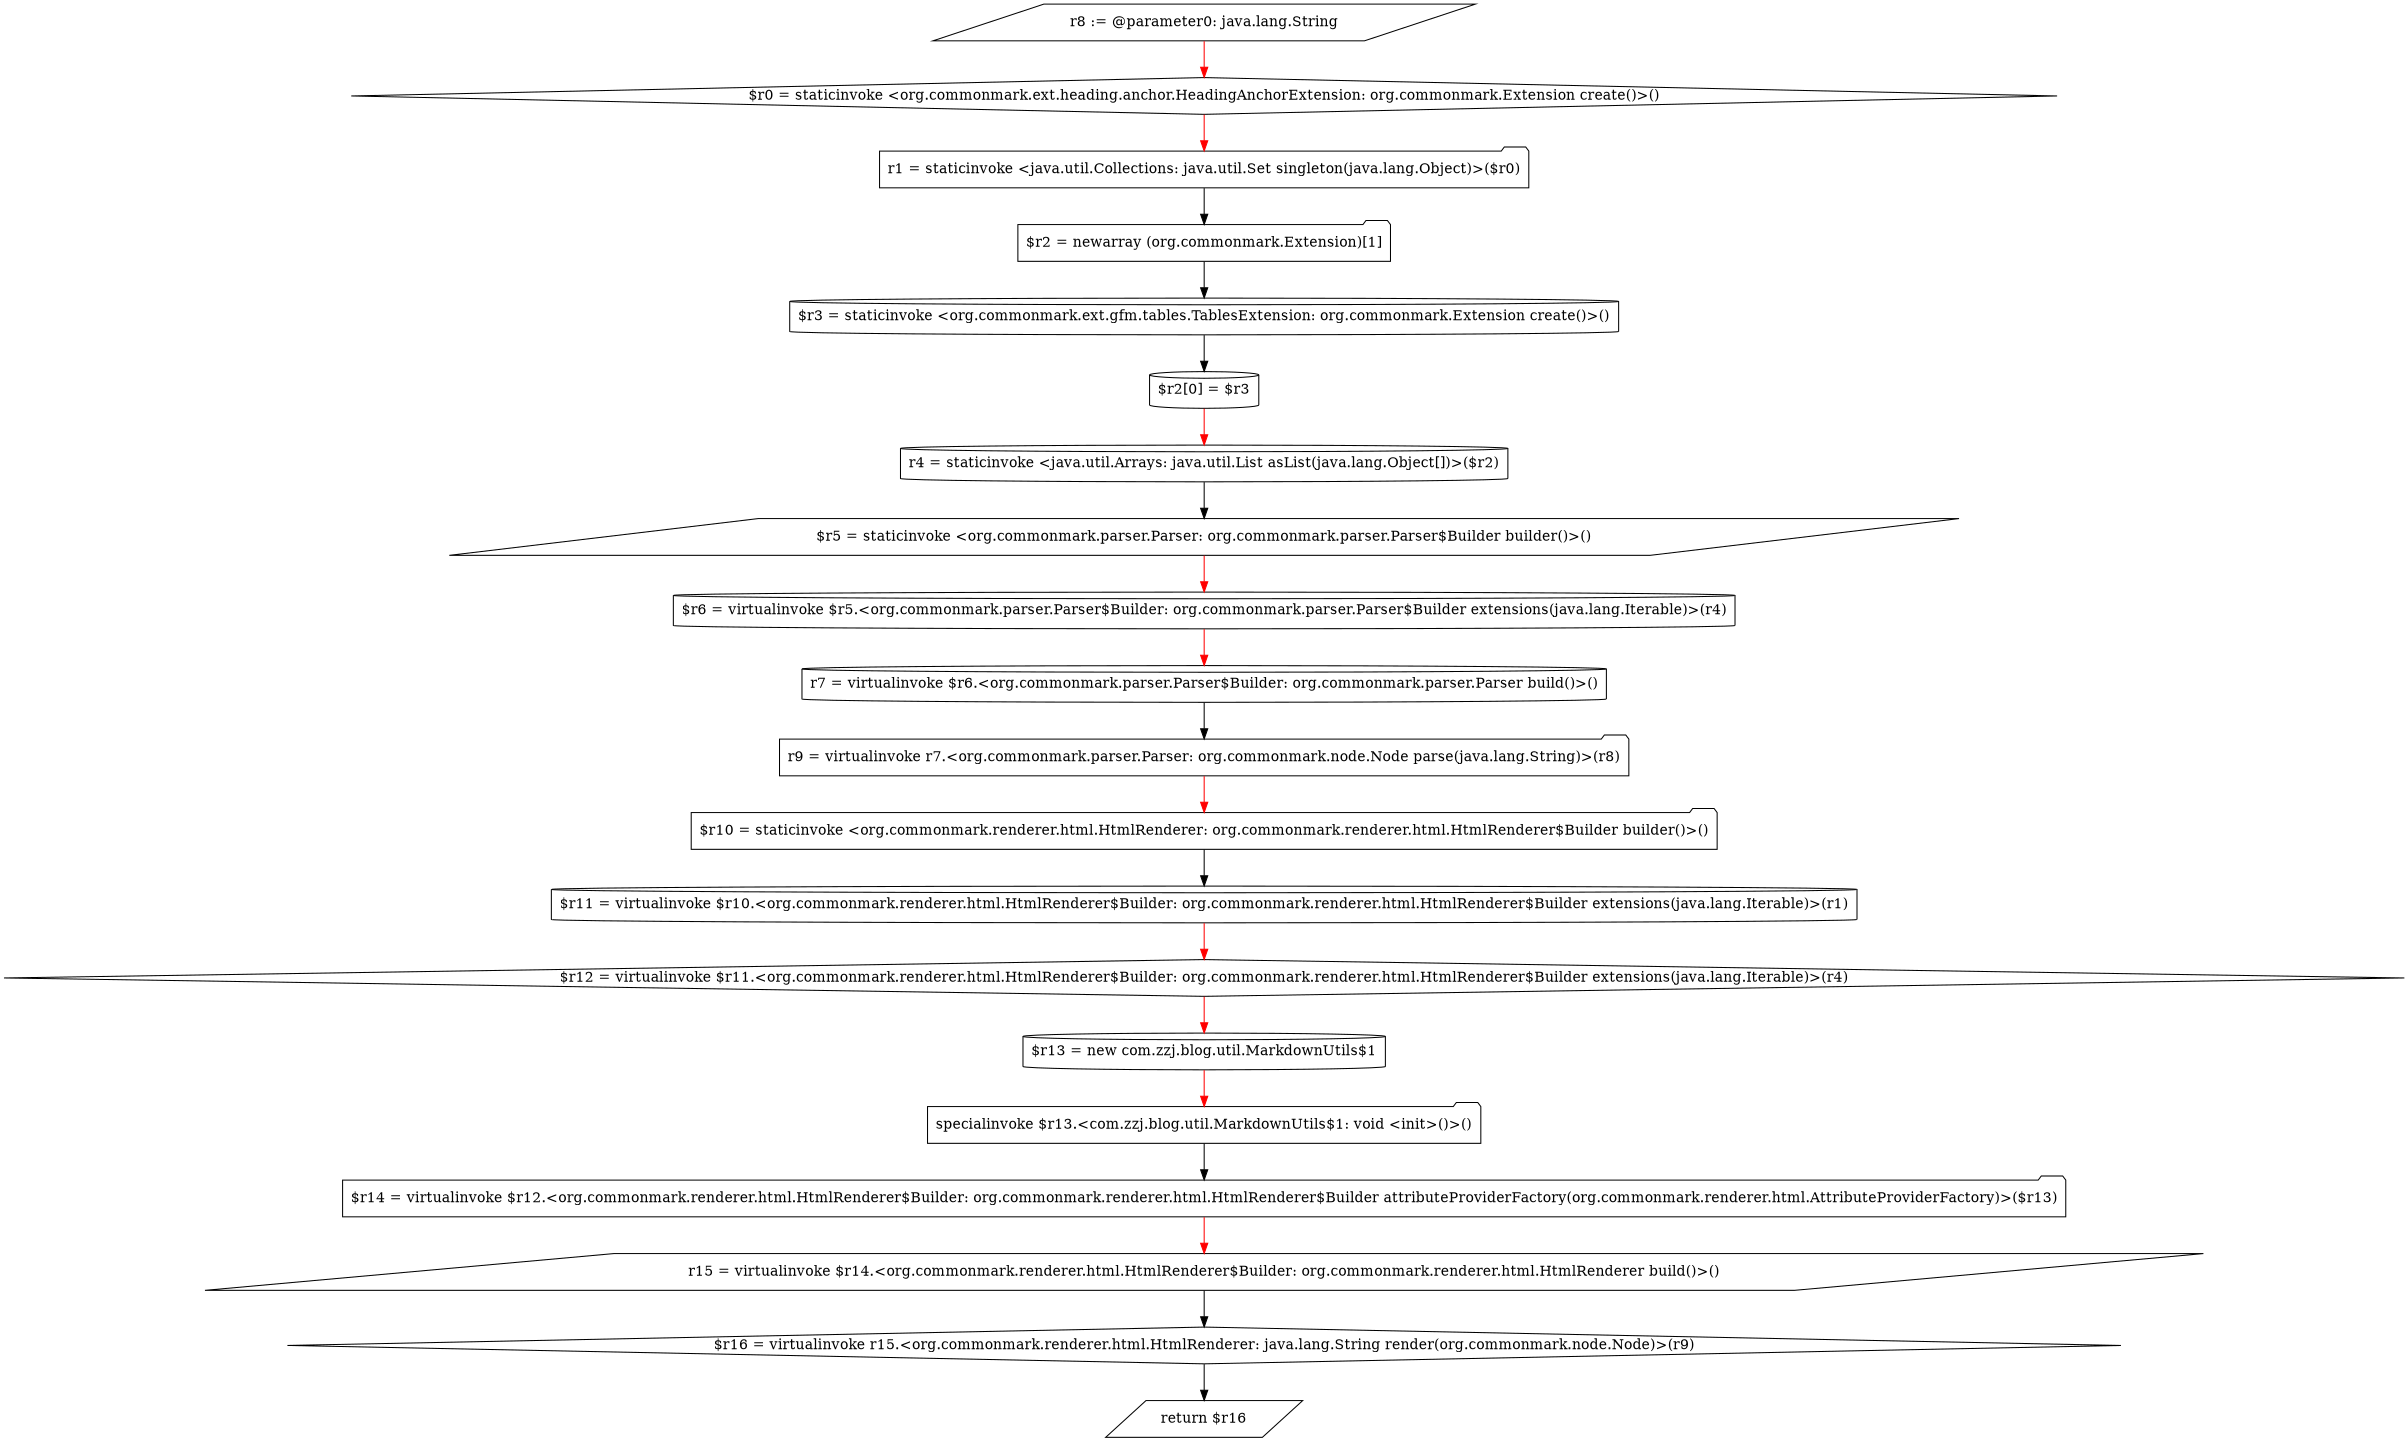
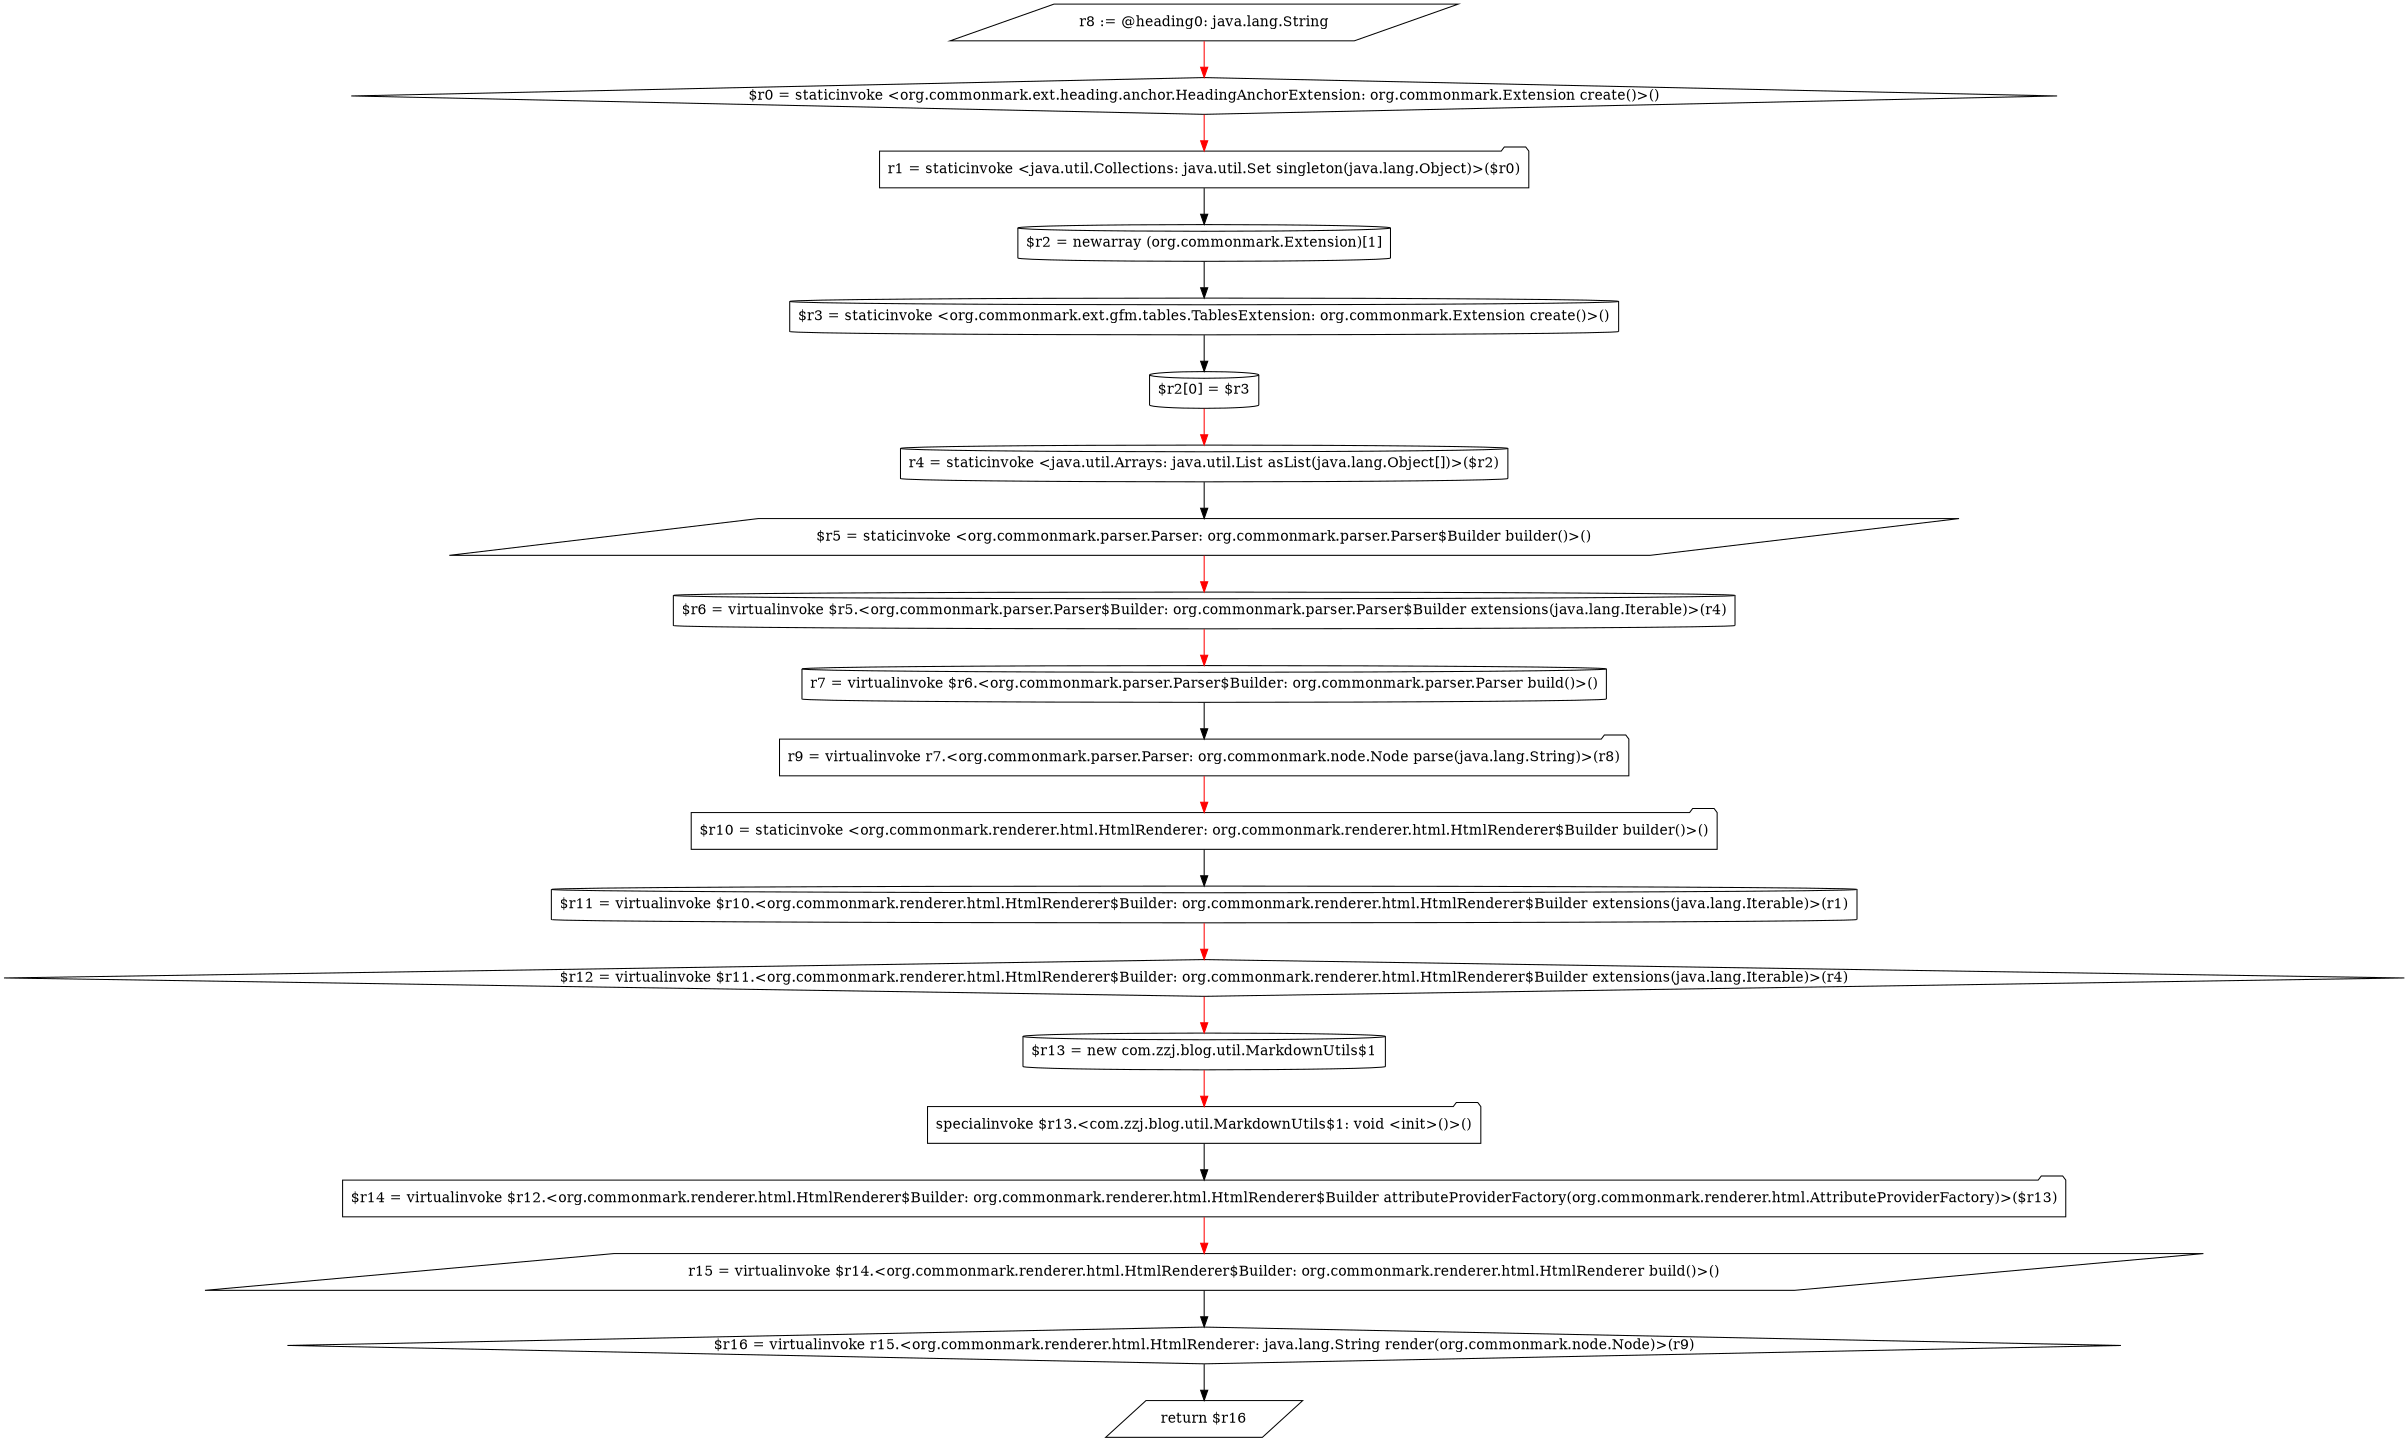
  digraph {
    node [shape=cylinder]
    edge [color=red]
-   "r8 := @parameter0: java.lang.String" [shape=parallelogram]
+   "r8 := @parameter0: java.lang.String" [shape=parallelogram label="r8 := @heading0: java.lang.String"]
    "$r0 = staticinvoke <org.commonmark.ext.heading.anchor.HeadingAnchorExtension: org.commonmark.Extension create()>()" [shape=diamond]
    "r1 = staticinvoke <java.util.Collections: java.util.Set singleton(java.lang.Object)>($r0)" [shape=folder]
-   "$r2 = newarray (org.commonmark.Extension)[1]" [shape=folder]
+   "$r2 = newarray (org.commonmark.Extension)[1]"
    "$r3 = staticinvoke <org.commonmark.ext.gfm.tables.TablesExtension: org.commonmark.Extension create()>()"
    "$r2[0] = $r3"
    "r4 = staticinvoke <java.util.Arrays: java.util.List asList(java.lang.Object[])>($r2)"
    "$r5 = staticinvoke <org.commonmark.parser.Parser: org.commonmark.parser.Parser$Builder builder()>()" [shape=parallelogram]
    "$r6 = virtualinvoke $r5.<org.commonmark.parser.Parser$Builder: org.commonmark.parser.Parser$Builder extensions(java.lang.Iterable)>(r4)"
    "r7 = virtualinvoke $r6.<org.commonmark.parser.Parser$Builder: org.commonmark.parser.Parser build()>()"
    "r9 = virtualinvoke r7.<org.commonmark.parser.Parser: org.commonmark.node.Node parse(java.lang.String)>(r8)" [shape=folder]
    "$r10 = staticinvoke <org.commonmark.renderer.html.HtmlRenderer: org.commonmark.renderer.html.HtmlRenderer$Builder builder()>()" [shape=folder]
    "$r11 = virtualinvoke $r10.<org.commonmark.renderer.html.HtmlRenderer$Builder: org.commonmark.renderer.html.HtmlRenderer$Builder extensions(java.lang.Iterable)>(r1)"
    "$r12 = virtualinvoke $r11.<org.commonmark.renderer.html.HtmlRenderer$Builder: org.commonmark.renderer.html.HtmlRenderer$Builder extensions(java.lang.Iterable)>(r4)" [shape=diamond]
    "$r13 = new com.zzj.blog.util.MarkdownUtils$1"
    "specialinvoke $r13.<com.zzj.blog.util.MarkdownUtils$1: void <init>()>()" [shape=folder]
    "$r14 = virtualinvoke $r12.<org.commonmark.renderer.html.HtmlRenderer$Builder: org.commonmark.renderer.html.HtmlRenderer$Builder attributeProviderFactory(org.commonmark.renderer.html.AttributeProviderFactory)>($r13)" [shape=folder]
    "r15 = virtualinvoke $r14.<org.commonmark.renderer.html.HtmlRenderer$Builder: org.commonmark.renderer.html.HtmlRenderer build()>()" [shape=parallelogram]
    "$r16 = virtualinvoke r15.<org.commonmark.renderer.html.HtmlRenderer: java.lang.String render(org.commonmark.node.Node)>(r9)" [shape=diamond]
    "return $r16" [shape=parallelogram]
    "r8 := @parameter0: java.lang.String" -> "$r0 = staticinvoke <org.commonmark.ext.heading.anchor.HeadingAnchorExtension: org.commonmark.Extension create()>()"
    "$r0 = staticinvoke <org.commonmark.ext.heading.anchor.HeadingAnchorExtension: org.commonmark.Extension create()>()" -> "r1 = staticinvoke <java.util.Collections: java.util.Set singleton(java.lang.Object)>($r0)"
    "r1 = staticinvoke <java.util.Collections: java.util.Set singleton(java.lang.Object)>($r0)" -> "$r2 = newarray (org.commonmark.Extension)[1]" [color=black]
    "$r2 = newarray (org.commonmark.Extension)[1]" -> "$r3 = staticinvoke <org.commonmark.ext.gfm.tables.TablesExtension: org.commonmark.Extension create()>()" [color=black]
    "$r3 = staticinvoke <org.commonmark.ext.gfm.tables.TablesExtension: org.commonmark.Extension create()>()" -> "$r2[0] = $r3" [color=black]
    "$r2[0] = $r3" -> "r4 = staticinvoke <java.util.Arrays: java.util.List asList(java.lang.Object[])>($r2)"
    "r4 = staticinvoke <java.util.Arrays: java.util.List asList(java.lang.Object[])>($r2)" -> "$r5 = staticinvoke <org.commonmark.parser.Parser: org.commonmark.parser.Parser$Builder builder()>()" [color=black]
    "$r5 = staticinvoke <org.commonmark.parser.Parser: org.commonmark.parser.Parser$Builder builder()>()" -> "$r6 = virtualinvoke $r5.<org.commonmark.parser.Parser$Builder: org.commonmark.parser.Parser$Builder extensions(java.lang.Iterable)>(r4)"
    "$r6 = virtualinvoke $r5.<org.commonmark.parser.Parser$Builder: org.commonmark.parser.Parser$Builder extensions(java.lang.Iterable)>(r4)" -> "r7 = virtualinvoke $r6.<org.commonmark.parser.Parser$Builder: org.commonmark.parser.Parser build()>()"
    "r7 = virtualinvoke $r6.<org.commonmark.parser.Parser$Builder: org.commonmark.parser.Parser build()>()" -> "r9 = virtualinvoke r7.<org.commonmark.parser.Parser: org.commonmark.node.Node parse(java.lang.String)>(r8)" [color=black]
    "r9 = virtualinvoke r7.<org.commonmark.parser.Parser: org.commonmark.node.Node parse(java.lang.String)>(r8)" -> "$r10 = staticinvoke <org.commonmark.renderer.html.HtmlRenderer: org.commonmark.renderer.html.HtmlRenderer$Builder builder()>()"
    "$r10 = staticinvoke <org.commonmark.renderer.html.HtmlRenderer: org.commonmark.renderer.html.HtmlRenderer$Builder builder()>()" -> "$r11 = virtualinvoke $r10.<org.commonmark.renderer.html.HtmlRenderer$Builder: org.commonmark.renderer.html.HtmlRenderer$Builder extensions(java.lang.Iterable)>(r1)" [color=black]
    "$r11 = virtualinvoke $r10.<org.commonmark.renderer.html.HtmlRenderer$Builder: org.commonmark.renderer.html.HtmlRenderer$Builder extensions(java.lang.Iterable)>(r1)" -> "$r12 = virtualinvoke $r11.<org.commonmark.renderer.html.HtmlRenderer$Builder: org.commonmark.renderer.html.HtmlRenderer$Builder extensions(java.lang.Iterable)>(r4)"
    "$r12 = virtualinvoke $r11.<org.commonmark.renderer.html.HtmlRenderer$Builder: org.commonmark.renderer.html.HtmlRenderer$Builder extensions(java.lang.Iterable)>(r4)" -> "$r13 = new com.zzj.blog.util.MarkdownUtils$1"
    "$r13 = new com.zzj.blog.util.MarkdownUtils$1" -> "specialinvoke $r13.<com.zzj.blog.util.MarkdownUtils$1: void <init>()>()"
    "specialinvoke $r13.<com.zzj.blog.util.MarkdownUtils$1: void <init>()>()" -> "$r14 = virtualinvoke $r12.<org.commonmark.renderer.html.HtmlRenderer$Builder: org.commonmark.renderer.html.HtmlRenderer$Builder attributeProviderFactory(org.commonmark.renderer.html.AttributeProviderFactory)>($r13)" [color=black]
    "$r14 = virtualinvoke $r12.<org.commonmark.renderer.html.HtmlRenderer$Builder: org.commonmark.renderer.html.HtmlRenderer$Builder attributeProviderFactory(org.commonmark.renderer.html.AttributeProviderFactory)>($r13)" -> "r15 = virtualinvoke $r14.<org.commonmark.renderer.html.HtmlRenderer$Builder: org.commonmark.renderer.html.HtmlRenderer build()>()"
    "r15 = virtualinvoke $r14.<org.commonmark.renderer.html.HtmlRenderer$Builder: org.commonmark.renderer.html.HtmlRenderer build()>()" -> "$r16 = virtualinvoke r15.<org.commonmark.renderer.html.HtmlRenderer: java.lang.String render(org.commonmark.node.Node)>(r9)" [color=black]
    "$r16 = virtualinvoke r15.<org.commonmark.renderer.html.HtmlRenderer: java.lang.String render(org.commonmark.node.Node)>(r9)" -> "return $r16" [color=black]
  }
